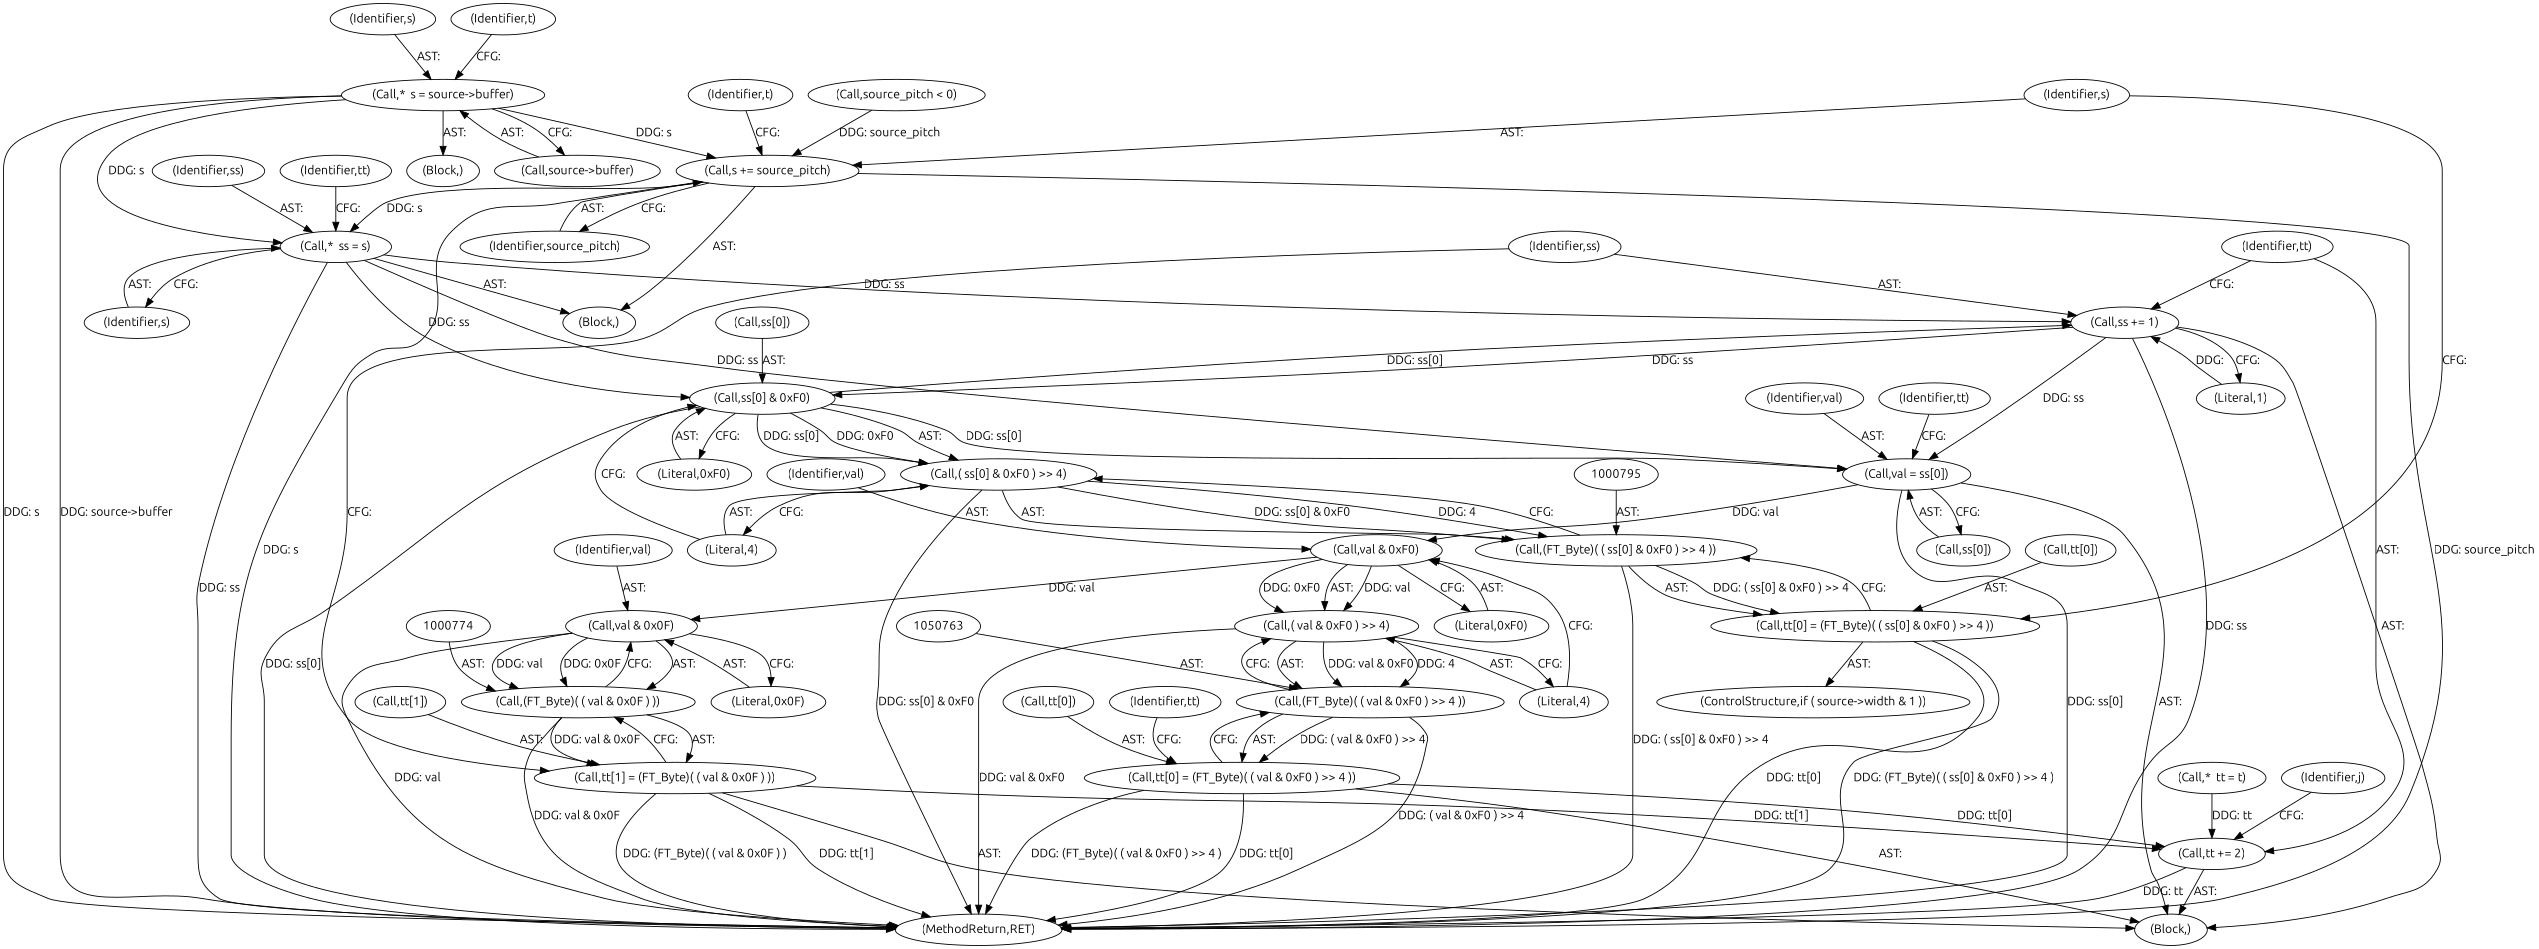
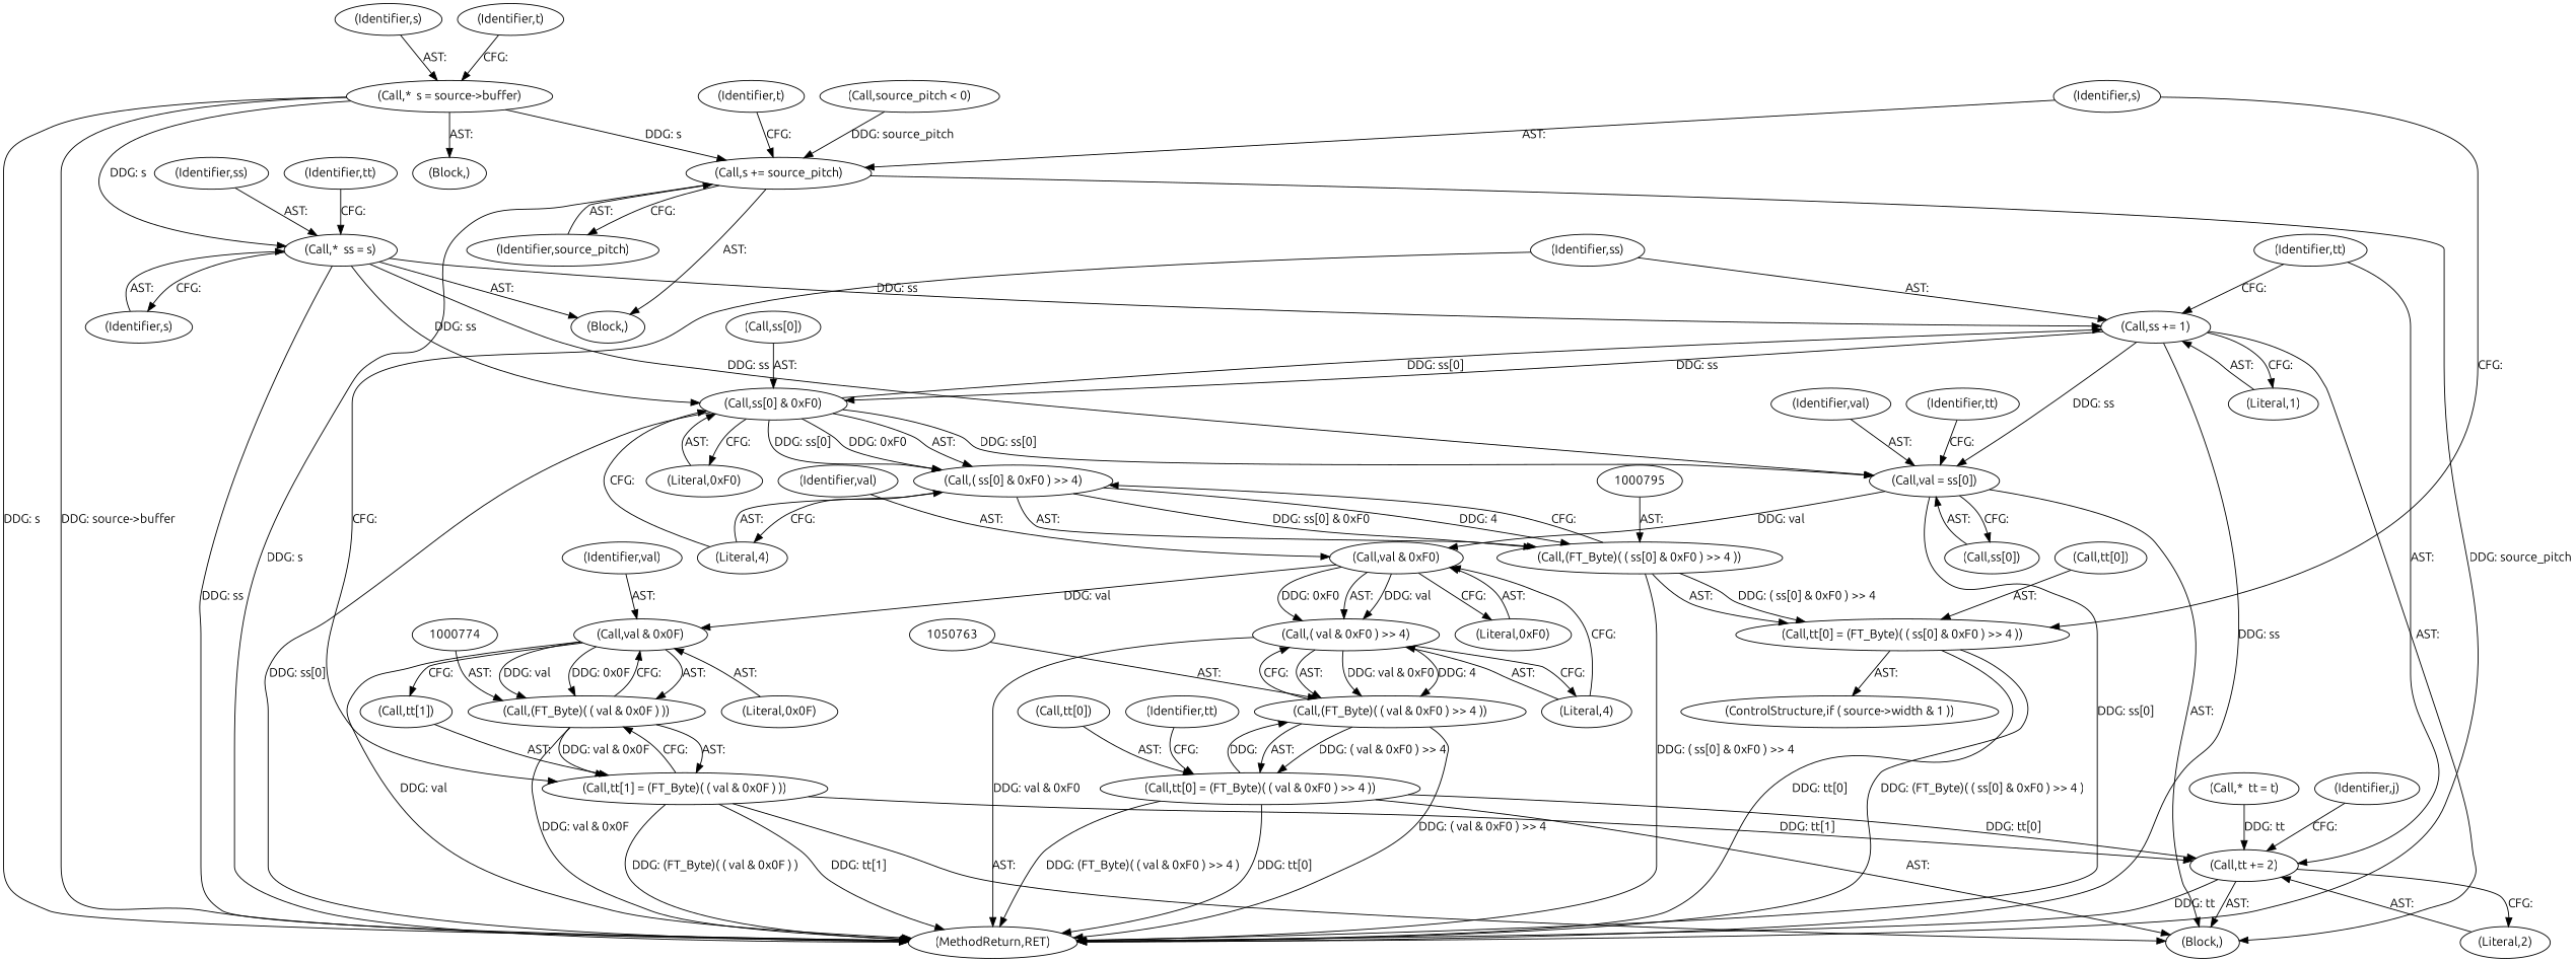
  digraph {
    fontname=Ubuntu
    node [fontname=Ubuntu]
    edge [fontname=Ubuntu]
    n1 [label="(Call,*  s = source->buffer)"]
    n2 [label="(Call,*  ss = s)"]
    n3 [label="(Call,s += source_pitch)"]
    n4 [label="(Block,)"]
-   n5 [label="(Call,source->buffer)"]
    n6 [label="(MethodReturn,RET)"]
    n7 [label="(Call,val = ss[0])"]
    n8 [label="(Call,ss += 1)"]
    n9 [label="(Call,ss[0] & 0xF0)"]
    n10 [label="(Identifier,s)"]
    n11 [label="(Block,)"]
    n12 [label="(Identifier,source_pitch)"]
    n13 [label="(Call,val & 0xF0)"]
    n14 [label="(Block,)"]
    n15 [label="(Call,ss[0])"]
    n16 [label="(Literal,1)"]
    n17 [label="(Call,( ss[0] & 0xF0 ) >> 4)"]
    n18 [label="(Literal,0xF0)"]
    n19 [label="(Call,( val & 0xF0 ) >> 4)"]
    n20 [label="(Call,val & 0x0F)"]
    n21 [label="(Literal,0xF0)"]
    n22 [label="(Call,(FT_Byte)( ( val & 0xF0 ) >> 4 ))"]
    n23 [label="(Literal,4)"]
    n24 [label="(Call,(FT_Byte)( ( val & 0x0F ) ))"]
    n25 [label="(Literal,0x0F)"]
    n26 [label="(Call,tt[0] = (FT_Byte)( ( val & 0xF0 ) >> 4 ))"]
    n27 [label="(Call,tt += 2)"]
+   n28 [label="(Literal,2)"]
    n29 [label="(Call,tt[1] = (FT_Byte)( ( val & 0x0F ) ))"]
    n30 [label="(Call,(FT_Byte)( ( ss[0] & 0xF0 ) >> 4 ))"]
    n31 [label="(Literal,4)"]
    n32 [label="(Call,tt[0] = (FT_Byte)( ( ss[0] & 0xF0 ) >> 4 ))"]
    n33 [label="(ControlStructure,if ( source->width & 1 ))"]
    n34 [label="(Call,tt[0])"]
    n35 [label="(Identifier,ss)"]
    n36 [label="(Identifier,tt)"]
    n37 [label="(Identifier,s)"]
    n38 [label="(Call,source_pitch < 0)"]
    n39 [label="(Call,ss[0])"]
    n40 [label="(Identifier,s)"]
    n41 [label="(Identifier,ss)"]
    n42 [label="(Identifier,j)"]
    n43 [label="(Identifier,tt)"]
    n44 [label="(Identifier,val)"]
    n45 [label="(Call,tt[1])"]
    n46 [label="(Call,*  tt = t)"]
    n47 [label="(Identifier,val)"]
    n48 [label="(Identifier,t)"]
    n49 [label="(Identifier,t)"]
    n50 [label="(Identifier,tt)"]
    n51 [label="(Identifier,val)"]
    n52 [label="(Call,tt[0])"]
    n53 [label="(Identifier,tt)"]
    n54 [label=1050763]
    1000774
    1000795
    n1 -> n2 [label="DDG: s"]
    n1 -> n3 [label="DDG: s"]
    n1 -> n4 [label="AST: "]
-   n1 -> n5 [label="CFG: "]
    n1 -> n6 [label="DDG: s"]
    n1 -> n6 [label="DDG: source->buffer"]
    n2 -> n6 [label="DDG: ss"]
    n2 -> n7 [label="DDG: ss"]
    n2 -> n8 [label="DDG: ss"]
    n2 -> n9 [label="DDG: ss"]
    n2 -> n10 [label="CFG: "]
    n2 -> n11 [label="AST: "]
-   n3 -> n2 [label="DDG: s"]
    n3 -> n6 [label="DDG: source_pitch"]
    n3 -> n6 [label="DDG: s"]
    n3 -> n11 [label="AST: "]
    n3 -> n12 [label="CFG: "]
-   n5 -> n1 [label="AST: "]
    n7 -> n6 [label="DDG: ss[0]"]
    n7 -> n13 [label="DDG: val"]
    n7 -> n14 [label="AST: "]
    n7 -> n15 [label="CFG: "]
    n8 -> n6 [label="DDG: ss"]
    n8 -> n7 [label="DDG: ss"]
    n8 -> n9 [label="DDG: ss"]
    n8 -> n14 [label="AST: "]
    n8 -> n16 [label="CFG: "]
    n9 -> n6 [label="DDG: ss[0]"]
    n9 -> n7 [label="DDG: ss[0]"]
    n9 -> n8 [label="DDG: ss[0]"]
    n9 -> n17 [label="AST: "]
    n9 -> n17 [label="DDG: ss[0]"]
    n9 -> n17 [label="DDG: 0xF0"]
    n9 -> n18 [label="CFG: "]
    n10 -> n2 [label="AST: "]
    n12 -> n3 [label="AST: "]
    n13 -> n19 [label="AST: "]
    n13 -> n19 [label="DDG: val"]
    n13 -> n19 [label="DDG: 0xF0"]
    n13 -> n20 [label="DDG: val"]
    n13 -> n21 [label="CFG: "]
    n15 -> n7 [label="AST: "]
-   n16 -> n8 [label="DDG: "]
-   n17 -> n6 [label="DDG: ss[0] & 0xF0"]
+   n16 -> n8 [label="AST: "]
    n17 -> n30 [label="AST: "]
    n17 -> n30 [label="DDG: ss[0] & 0xF0"]
    n17 -> n30 [label="DDG: 4"]
    n17 -> n31 [label="CFG: "]
    n18 -> n9 [label="AST: "]
    n19 -> n6 [label="DDG: val & 0xF0"]
    n19 -> n22 [label="AST: "]
    n19 -> n22 [label="DDG: val & 0xF0"]
    n19 -> n22 [label="DDG: 4"]
    n19 -> n23 [label="CFG: "]
    n20 -> n6 [label="DDG: val"]
    n20 -> n24 [label="AST: "]
    n20 -> n24 [label="DDG: val"]
    n20 -> n24 [label="DDG: 0x0F"]
-   n20 -> n25 [label="CFG: "]
+   n20 -> n45 [label="CFG: "]
    n21 -> n13 [label="AST: "]
    n22 -> n6 [label="DDG: ( val & 0xF0 ) >> 4"]
    n22 -> n19 [label="CFG: "]
    n22 -> n26 [label="AST: "]
    n22 -> n26 [label="DDG: ( val & 0xF0 ) >> 4"]
    n23 -> n13 [label="CFG: "]
    n23 -> n19 [label="AST: "]
    n24 -> n6 [label="DDG: val & 0x0F"]
    n24 -> n20 [label="CFG: "]
    n24 -> n29 [label="AST: "]
    n24 -> n29 [label="DDG: val & 0x0F"]
    n25 -> n20 [label="AST: "]
    n26 -> n6 [label="DDG: (FT_Byte)( ( val & 0xF0 ) >> 4 )"]
    n26 -> n6 [label="DDG: tt[0]"]
    n26 -> n14 [label="AST: "]
-   n26 -> n22 [label="CFG: "]
+   n26 -> n22 [label="DDG: "]
    n26 -> n27 [label="DDG: tt[0]"]
    n27 -> n6 [label="DDG: tt"]
    n27 -> n14 [label="AST: "]
+   n27 -> n28 [label="CFG: "]
+   n28 -> n27 [label="AST: "]
    n29 -> n6 [label="DDG: (FT_Byte)( ( val & 0x0F ) )"]
    n29 -> n6 [label="DDG: tt[1]"]
    n29 -> n14 [label="AST: "]
    n29 -> n24 [label="CFG: "]
    n29 -> n27 [label="DDG: tt[1]"]
    n30 -> n6 [label="DDG: ( ss[0] & 0xF0 ) >> 4"]
    n30 -> n17 [label="CFG: "]
    n30 -> n32 [label="AST: "]
    n30 -> n32 [label="DDG: ( ss[0] & 0xF0 ) >> 4"]
    n31 -> n9 [label="CFG: "]
    n31 -> n17 [label="AST: "]
    n32 -> n6 [label="DDG: tt[0]"]
    n32 -> n6 [label="DDG: (FT_Byte)( ( ss[0] & 0xF0 ) >> 4 )"]
-   n32 -> n30 [label="CFG: "]
    n32 -> n33 [label="AST: "]
    n34 -> n32 [label="AST: "]
    n35 -> n2 [label="AST: "]
    n36 -> n2 [label="CFG: "]
    n37 -> n1 [label="AST: "]
    n38 -> n3 [label="DDG: source_pitch"]
    n39 -> n9 [label="AST: "]
    n40 -> n3 [label="AST: "]
    n40 -> n32 [label="CFG: "]
    n41 -> n8 [label="AST: "]
    n41 -> n29 [label="CFG: "]
    n42 -> n27 [label="CFG: "]
    n43 -> n8 [label="CFG: "]
    n43 -> n27 [label="AST: "]
    n44 -> n7 [label="AST: "]
    n45 -> n29 [label="AST: "]
    n46 -> n27 [label="DDG: tt"]
    n47 -> n20 [label="AST: "]
    n48 -> n1 [label="CFG: "]
    n49 -> n3 [label="CFG: "]
    n50 -> n7 [label="CFG: "]
    n51 -> n13 [label="AST: "]
    n52 -> n26 [label="AST: "]
    n53 -> n26 [label="CFG: "]
    n54 -> n22 [label="AST: "]
    1000774 -> n24 [label="AST: "]
    1000795 -> n30 [label="AST: "]
  }
